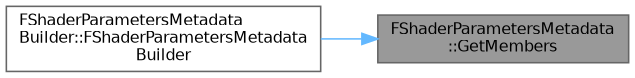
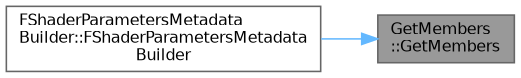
  digraph {
    rankdir=RL
    node [fontname=Helvetica fontsize=10 shape=box style=filled]
-   n1 [color=gray40 fillcolor=grey60 fontcolor=black height=0.2 label="FShaderParametersMetadata\l::GetMembers" width=0.4]
+   n1 [color=gray40 fillcolor=grey60 fontcolor=black height=0.2 label="GetMembers\l::GetMembers" width=0.4]
    n2 [color=grey40 fillcolor=white height=0.2 label="FShaderParametersMetadata\lBuilder::FShaderParametersMetadata\lBuilder" width=0.4]
    n1 -> n2 [color=steelblue1 dir=back fontname=Helvetica fontsize=10 labelfontname=Helvetica labelfontsize=10 style=solid]
  }
